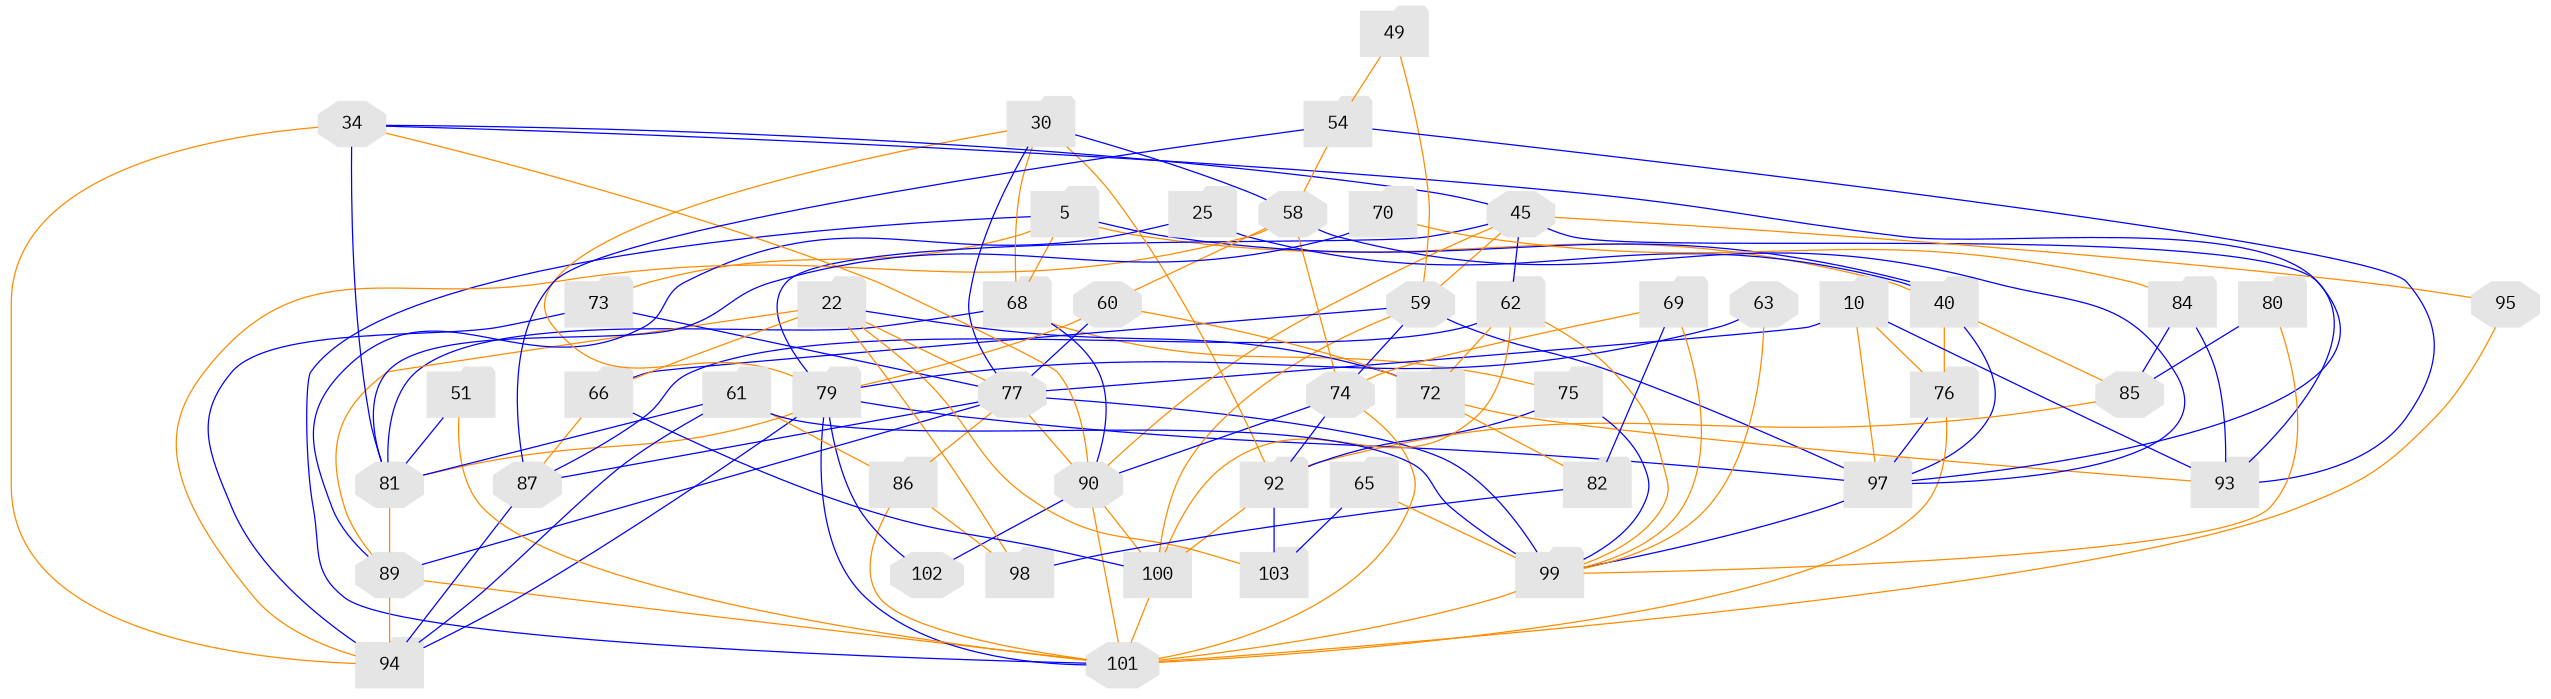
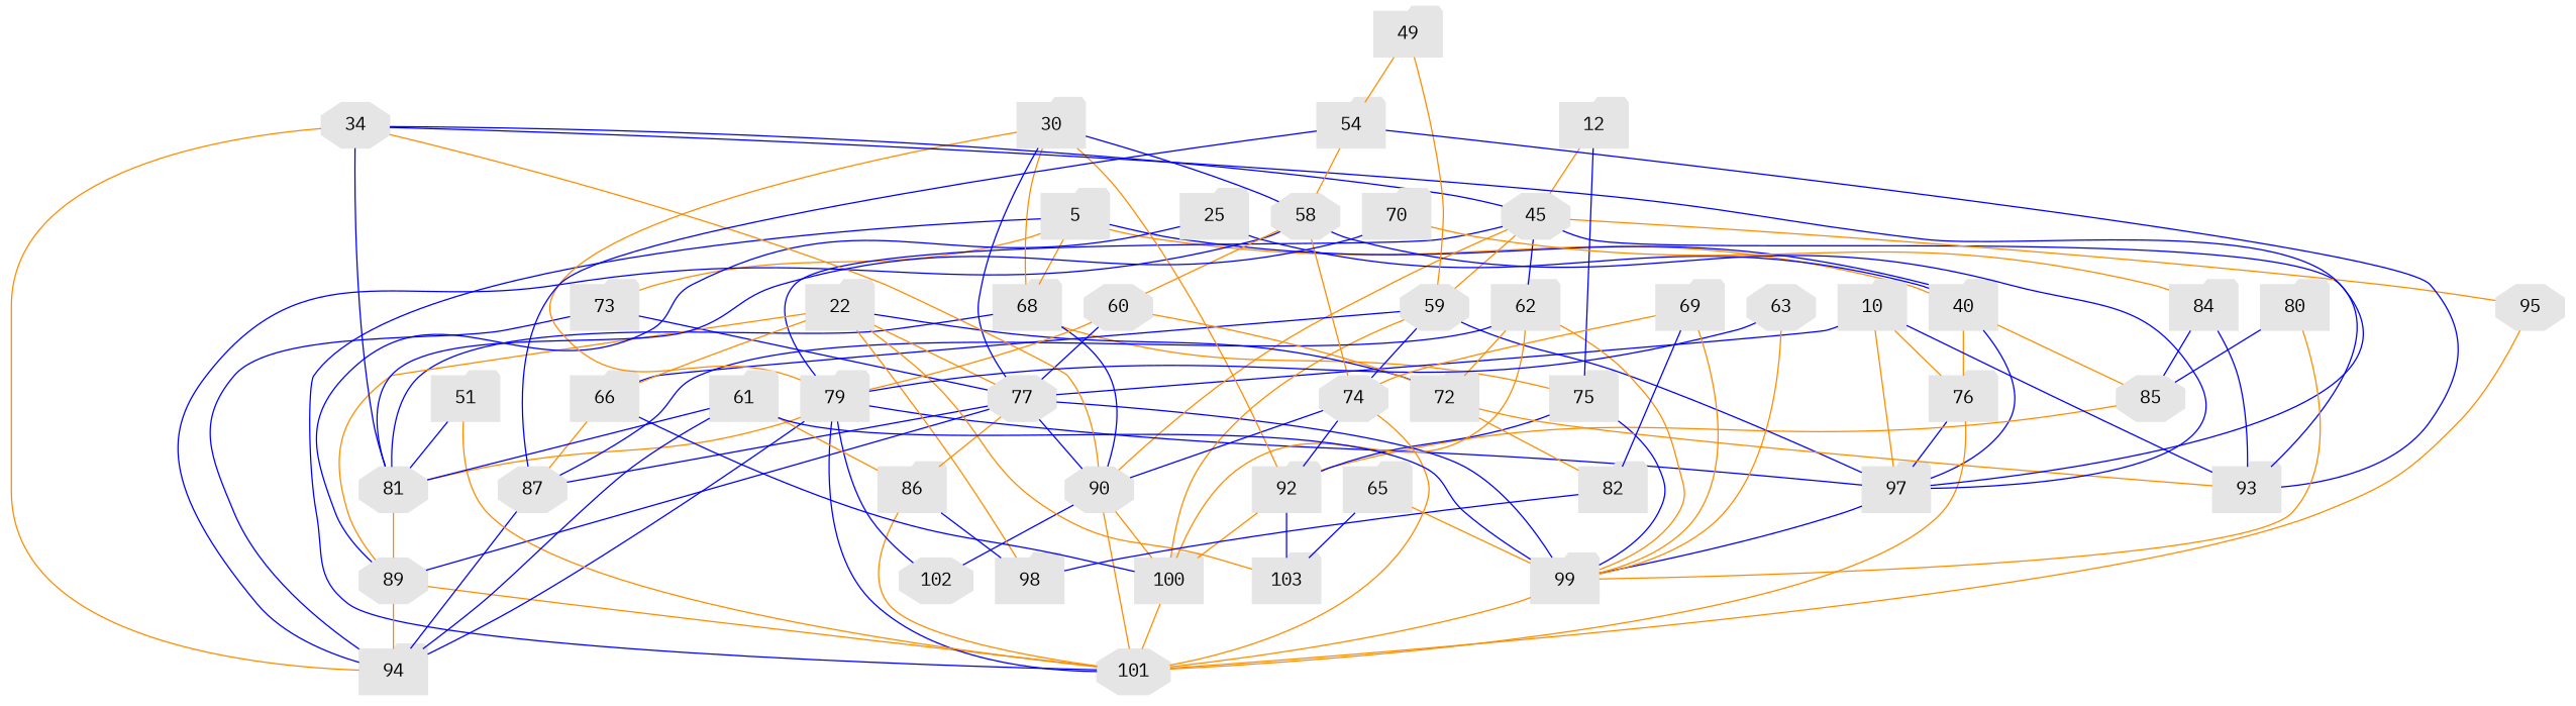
  graph {
    fontname="IBM Plex Mono"
    node [color=gray90 fontname="IBM Plex Mono" shape=folder style=filled]
    edge [color=darkorange fontname="IBM Plex Mono"]
    n1 [label=40 super="+26"]
    76 [super="+56"]
    97 [super="+46+8+83"]
    85 [shape=octagon]
    5
    68 [super="+1+41"]
    73 [super="+15"]
    101 [shape=octagon super="+3+29+47+71"]
    75
    81 [shape=octagon super="+7+78+44"]
    90 [shape=octagon super="+14"]
    77 [shape=octagon super="+48+55"]
    94 [super="+91"]
    10
    93
    89 [shape=octagon super="+88"]
    87 [shape=octagon super="+16"]
    86
    99 [super="+24+96"]
    45 [shape=octagon super="+2"]
    79 [super="+38+36+21"]
    59 [shape=octagon super="+31"]
    62 [super="+52"]
    95 [shape=octagon]
+   12
    92 [super="+20"]
    22 [super="+4"]
    66 [super="+40"]
    72 [super="+57"]
    98
    103
    100 [super="+33"]
    82 [super="+64"]
    25
    58 [shape=octagon super="+23"]
    60 [shape=octagon]
    74 [shape=octagon super="+19"]
    30
    102 [shape=octagon]
    34 [shape=octagon super="+28"]
    49
    54
    51
    61 [super="+11"]
    63 [shape=octagon]
    65
    69
    70
    84
    80
    n1 -- 76
    n1 -- 97 [color=blue]
    n1 -- 85
    76 -- 97 [color=blue weight=2]
    76 -- 101 [weight=2]
    97 -- 99 [color=blue]
    85 -- 92
    5 -- n1 [weight=2]
    5 -- n1 [color=blue]
    5 -- 68
    5 -- 73 [weight=2]
    5 -- 101 [color=blue]
    68 -- 75
    68 -- 81 [color=blue]
    68 -- 90 [color=blue]
    73 -- 77 [color=blue]
    73 -- 94 [color=blue]
    75 -- 99 [color=blue]
    75 -- 92 [color=blue]
    81 -- 89
    90 -- 101
    90 -- 100 [weight=2]
    90 -- 102 [color=blue]
-   77 -- 90
+   77 -- 90 [color=blue]
    77 -- 89 [color=blue]
    77 -- 87 [color=blue]
    77 -- 86
    77 -- 99 [color=blue weight=2]
    10 -- 76 [weight=2]
    10 -- 97
    10 -- 77 [color=blue weight=2]
    10 -- 93 [color=blue]
    89 -- 101 [weight=2]
    89 -- 94 [weight=2]
    87 -- 94 [color=blue]
    86 -- 101
-   86 -- 98
+   86 -- 98 [color=blue]
    99 -- 101 [weight=2]
    45 -- 90 [weight=2]
    45 -- 93 [color=blue]
    45 -- 79 [color=blue weight=2]
    45 -- 59 [weight=2]
    45 -- 62 [color=blue]
    45 -- 95 [weight=2]
    79 -- 97 [color=blue weight=2]
    79 -- 101 [color=blue]
    79 -- 81 [weight=2]
    79 -- 94 [color=blue]
    79 -- 102 [color=blue]
    59 -- 97 [color=blue]
    59 -- 66 [color=blue]
    59 -- 100
    59 -- 74 [color=blue]
    62 -- 87 [color=blue]
    62 -- 99
    62 -- 72
    62 -- 100
    95 -- 101
+   12 -- 75 [color=blue]
+   12 -- 45
    92 -- 103 [color=blue]
    92 -- 100
    22 -- 77
    22 -- 89
    22 -- 66 [weight=2]
    22 -- 72 [color=blue]
    22 -- 98
    22 -- 103
    66 -- 87 [weight=2]
    66 -- 100 [color=blue]
    72 -- 93
    72 -- 82
    100 -- 101
    82 -- 98 [color=blue]
    25 -- n1 [color=blue weight=2]
    25 -- 89 [color=blue]
    58 -- 97 [color=blue]
-   58 -- 94
+   58 -- 94 [color=blue]
    58 -- 60
    58 -- 74
    60 -- 77 [color=blue]
    60 -- 79
    60 -- 72
    74 -- 101
    74 -- 90 [color=blue]
    74 -- 92 [color=blue]
    30 -- 68
    30 -- 77 [color=blue]
    30 -- 79
    30 -- 92 [weight=2]
    30 -- 58 [color=blue]
    34 -- 97 [color=blue]
    34 -- 81 [color=blue weight=2]
    34 -- 90
    34 -- 94 [weight=2]
    34 -- 45 [color=blue weight=2]
    49 -- 59
    49 -- 54
    54 -- 93 [color=blue]
    54 -- 87 [color=blue]
    54 -- 58
    51 -- 101
    51 -- 81 [color=blue]
    61 -- 81 [color=blue weight=3]
    61 -- 94 [color=blue]
    61 -- 86
    61 -- 99 [color=blue weight=2]
    63 -- 99
    63 -- 79 [color=blue]
    65 -- 99
    65 -- 103 [color=blue]
    69 -- 99
    69 -- 82 [color=blue weight=2]
    69 -- 74
    70 -- 81 [color=blue]
    70 -- 84
    84 -- 85 [color=blue]
    84 -- 93 [color=blue]
    80 -- 85 [color=blue]
    80 -- 99
  }
